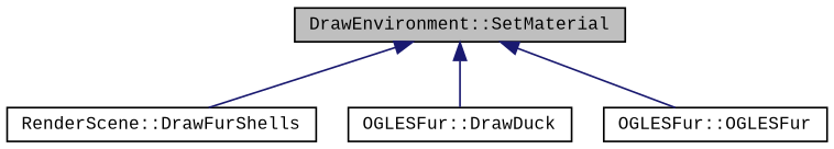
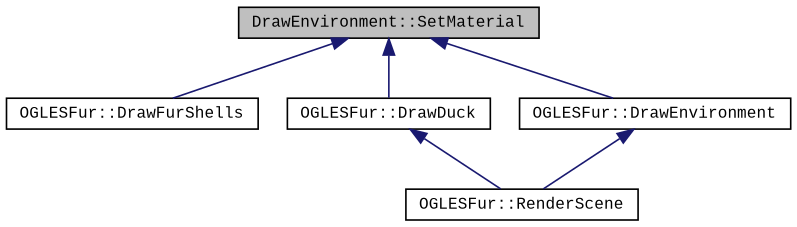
  digraph {
    fontname="Liberation Mono"
    rankdir=TB
    node [color=black fillcolor=white fontname="Liberation Mono" fontsize=10 shape=record style=filled]
    edge [color=midnightblue dir=back fontname="Liberation Mono" fontsize=10 labelfontname=Helvetica labelfontsize=10 style=solid]
    n1 [fillcolor=grey75 fontcolor=black height=0.2 label="DrawEnvironment::SetMaterial" width=0.4]
-   n2 [height=0.2 label="RenderScene::DrawFurShells" width=0.4]
+   n2 [height=0.2 label="OGLESFur::DrawFurShells" width=0.4]
    n3 [height=0.2 label="OGLESFur::DrawDuck" width=0.4]
-   n4 [height=0.2 label="OGLESFur::OGLESFur" width=0.4]
+   n4 [height=0.2 label="OGLESFur::DrawEnvironment" width=0.4]
+   n5 [height=0.2 label="OGLESFur::RenderScene" width=0.4]
    n1 -> n2
    n1 -> n3
    n1 -> n4
+   n3 -> n5
+   n4 -> n5
  }
